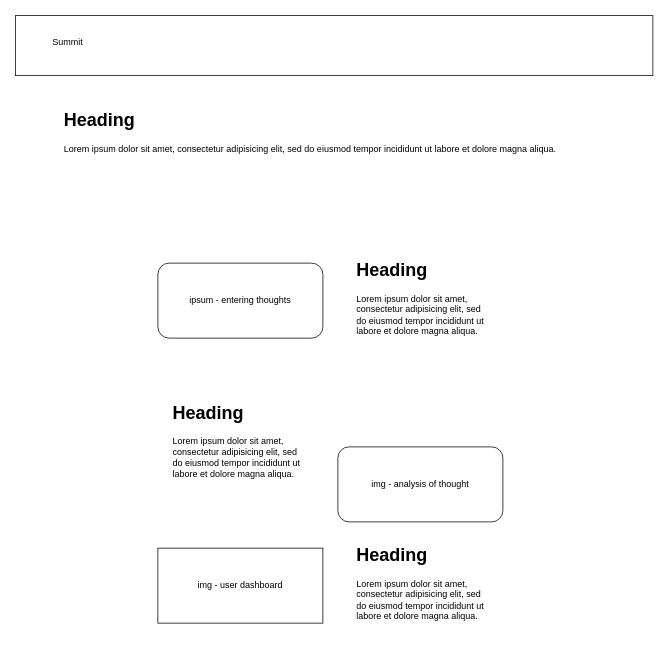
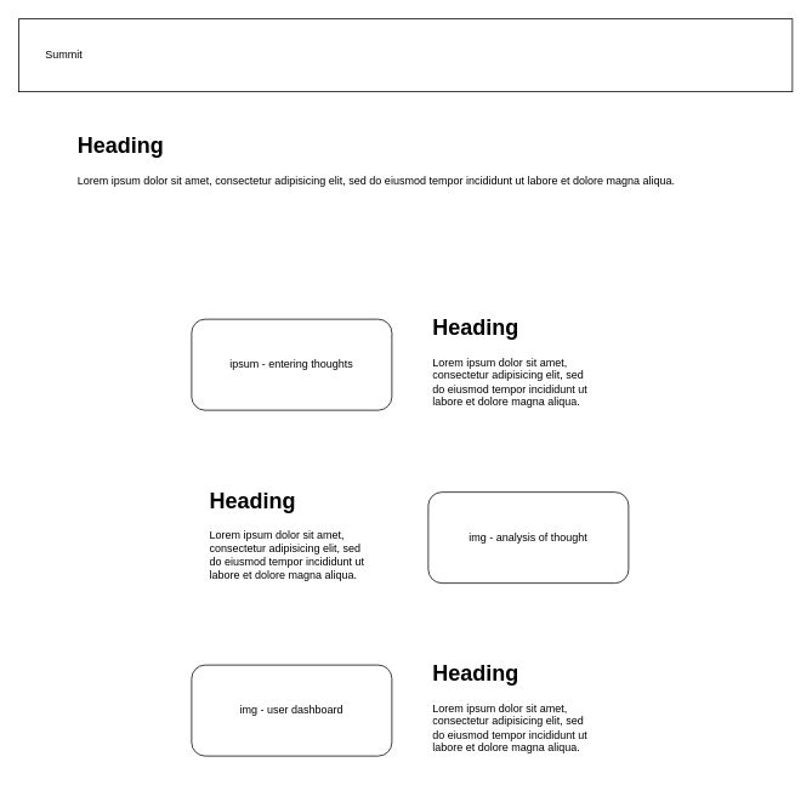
  <mxCell id="0" />
  <mxCell id="1" parent="0" />
- <mxCell id="2" value="img - user dashboard" style="whiteSpace=wrap;html=1;rounded=0;" parent="1" vertex="1"><mxGeometry x="210" y="730" width="220" height="100" as="geometry" /></mxCell>
- <mxCell id="3" value="img - analysis of thought" style="rounded=1;whiteSpace=wrap;html=1;" parent="1" vertex="1"><mxGeometry x="450" y="595" width="220" height="100" as="geometry" /></mxCell>
+ <mxCell id="2" value="img - user dashboard" style="rounded=1;whiteSpace=wrap;html=1;" parent="1" vertex="1"><mxGeometry x="210" y="730" width="220" height="100" as="geometry" /></mxCell>
+ <mxCell id="3" value="img - analysis of thought" style="rounded=1;whiteSpace=wrap;html=1;" parent="1" vertex="1"><mxGeometry x="470" y="540" width="220" height="100" as="geometry" /></mxCell>
  <mxCell id="4" value="&lt;h1&gt;Heading&lt;/h1&gt;&lt;p&gt;Lorem ipsum dolor sit amet, consectetur adipisicing elit, sed do eiusmod tempor incididunt ut labore et dolore magna aliqua.&lt;/p&gt;" style="text;html=1;strokeColor=none;fillColor=none;spacing=5;spacingTop=-20;whiteSpace=wrap;overflow=hidden;rounded=0;" parent="1" vertex="1"><mxGeometry x="470" y="340" width="190" height="120" as="geometry" /></mxCell>
  <mxCell id="5" value="ipsum - entering thoughts" style="rounded=1;whiteSpace=wrap;html=1;" parent="1" vertex="1"><mxGeometry x="210" y="350" width="220" height="100" as="geometry" /></mxCell>
  <mxCell id="6" value="&lt;h1&gt;Heading&lt;/h1&gt;&lt;p&gt;Lorem ipsum dolor sit amet, consectetur adipisicing elit, sed do eiusmod tempor incididunt ut labore et dolore magna aliqua.&lt;/p&gt;" style="text;html=1;strokeColor=none;fillColor=none;spacing=5;spacingTop=-20;whiteSpace=wrap;overflow=hidden;rounded=0;" parent="1" vertex="1"><mxGeometry x="225" y="530" width="190" height="120" as="geometry" /></mxCell>
  <mxCell id="7" value="" style="rounded=0;whiteSpace=wrap;html=1;" parent="1" vertex="1"><mxGeometry width="850" height="80" as="geometry" x="20" y="20" /></mxCell>
- <mxCell id="8" value="Summit" style="text;html=1;strokeColor=none;fillColor=none;align=center;verticalAlign=middle;whiteSpace=wrap;rounded=0;" parent="1" vertex="1"><mxGeometry x="60" y="40" width="60" height="30" as="geometry" /></mxCell>
+ <mxCell id="8" value="Summit" style="text;html=1;strokeColor=none;fillColor=none;align=center;verticalAlign=middle;whiteSpace=wrap;rounded=0;" parent="1" vertex="1"><mxGeometry x="40" y="45" width="60" height="30" as="geometry" /></mxCell>
  <mxCell id="9" value="&lt;h1&gt;Heading&lt;/h1&gt;&lt;p&gt;Lorem ipsum dolor sit amet, consectetur adipisicing elit, sed do eiusmod tempor incididunt ut labore et dolore magna aliqua.&lt;/p&gt;" style="text;html=1;strokeColor=none;fillColor=none;spacing=5;spacingTop=-20;whiteSpace=wrap;overflow=hidden;rounded=0;" parent="1" vertex="1"><mxGeometry x="470" y="720" width="190" height="120" as="geometry" /></mxCell>
  <mxCell id="10" value="&lt;h1&gt;Heading&lt;/h1&gt;&lt;p&gt;Lorem ipsum dolor sit amet, consectetur adipisicing elit, sed do eiusmod tempor incididunt ut labore et dolore magna aliqua.&lt;/p&gt;" style="text;html=1;strokeColor=none;fillColor=none;spacing=5;spacingTop=-20;whiteSpace=wrap;overflow=hidden;rounded=0;" parent="1" vertex="1"><mxGeometry x="80" y="140" width="730" height="120" as="geometry" /></mxCell>
